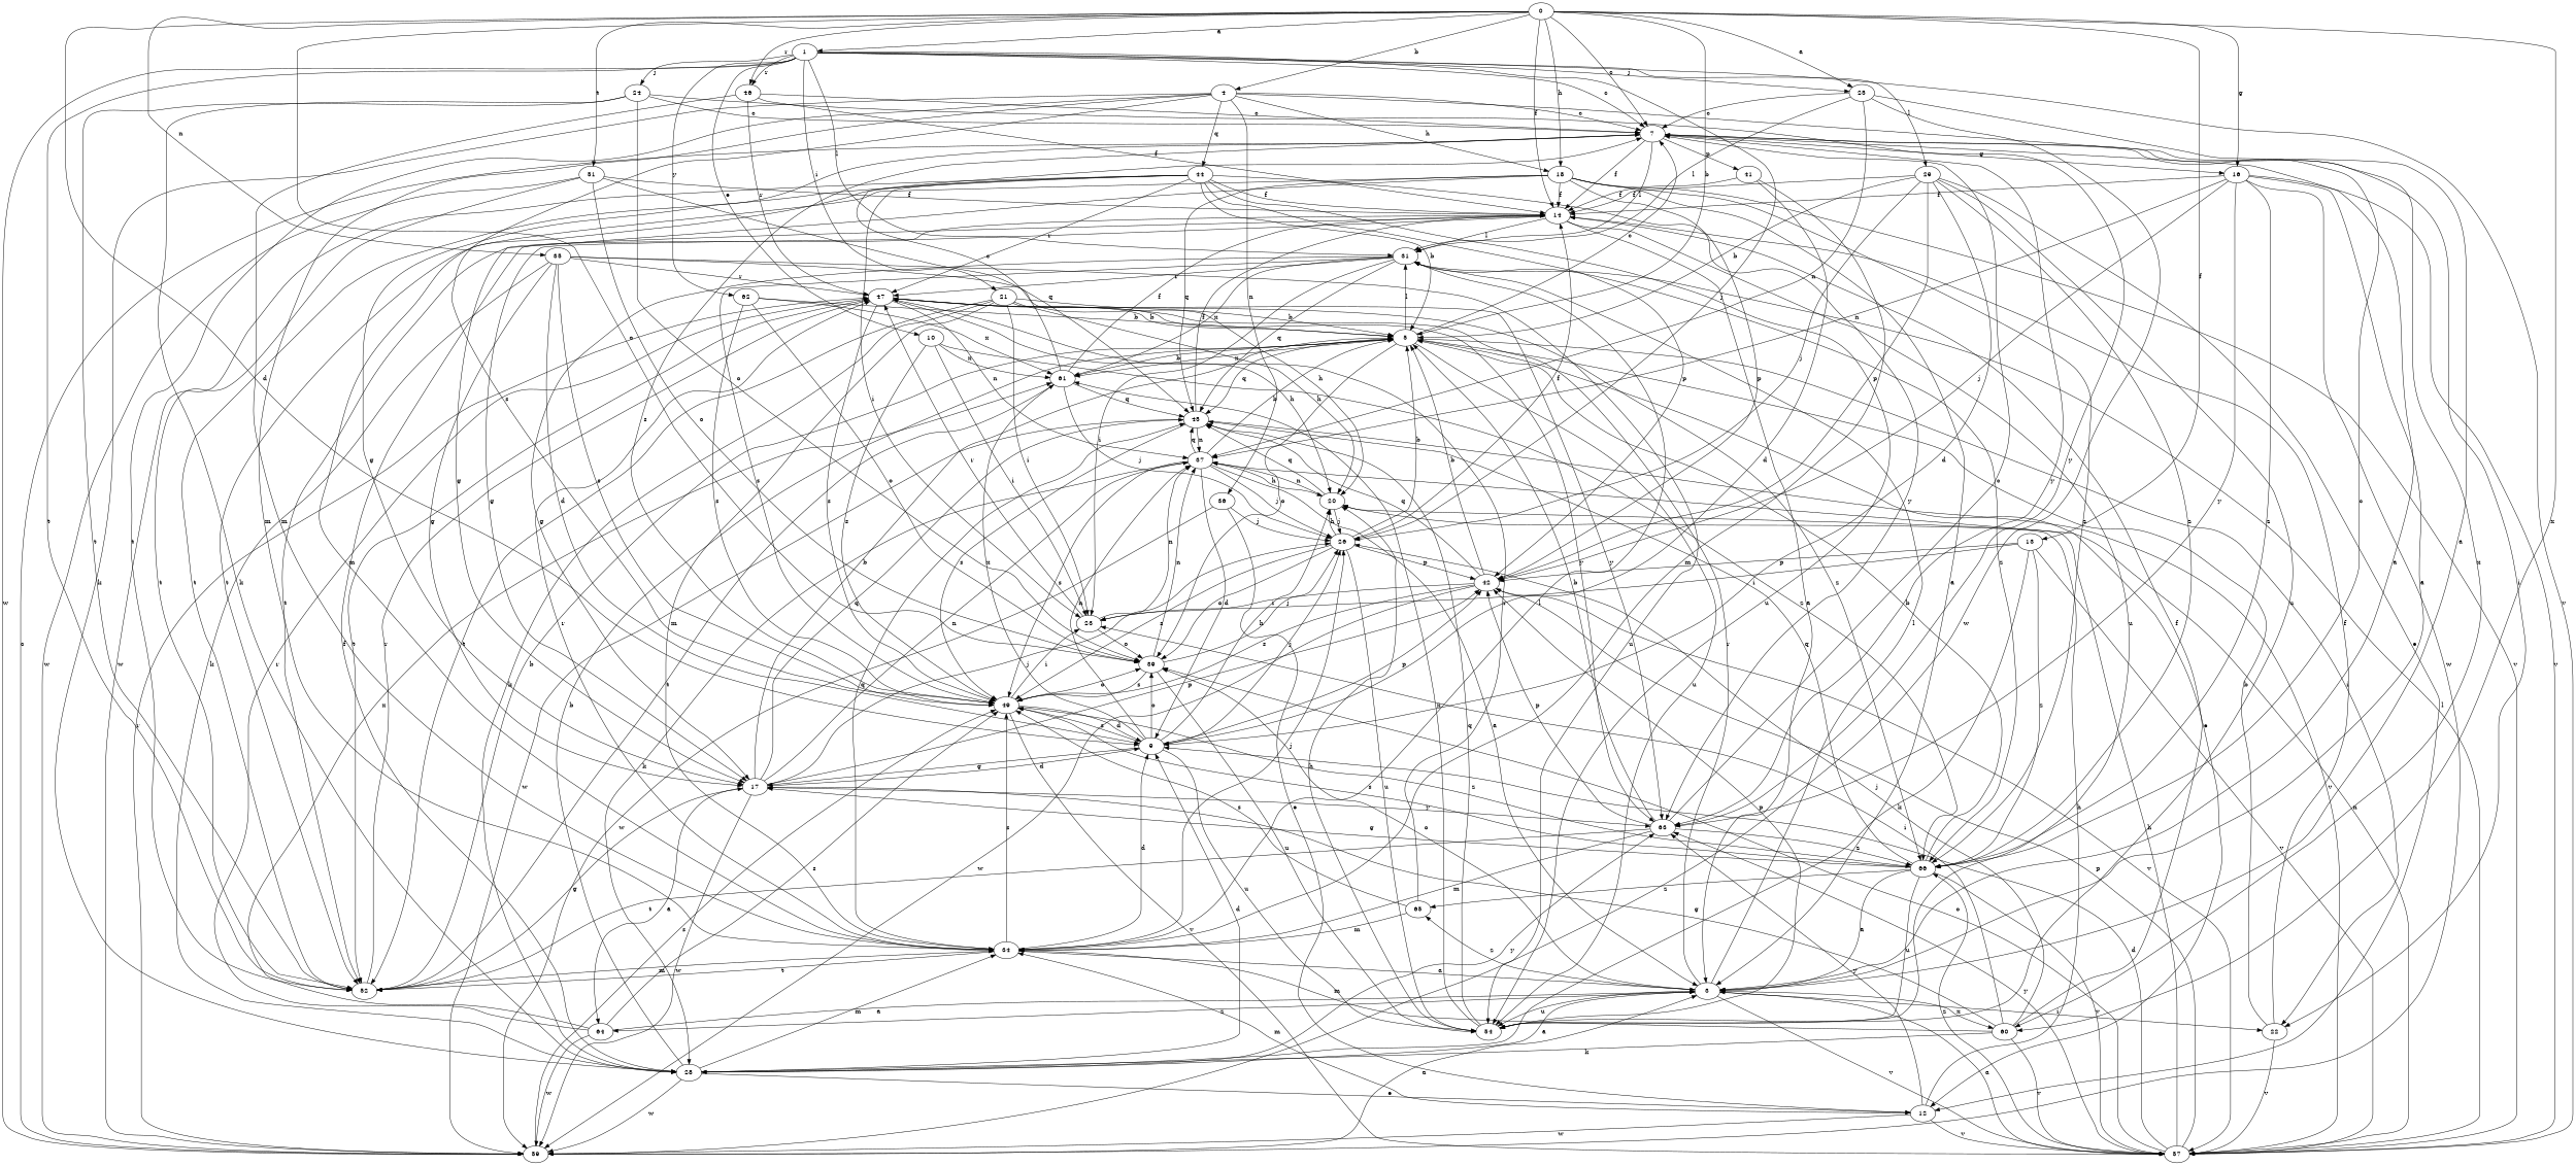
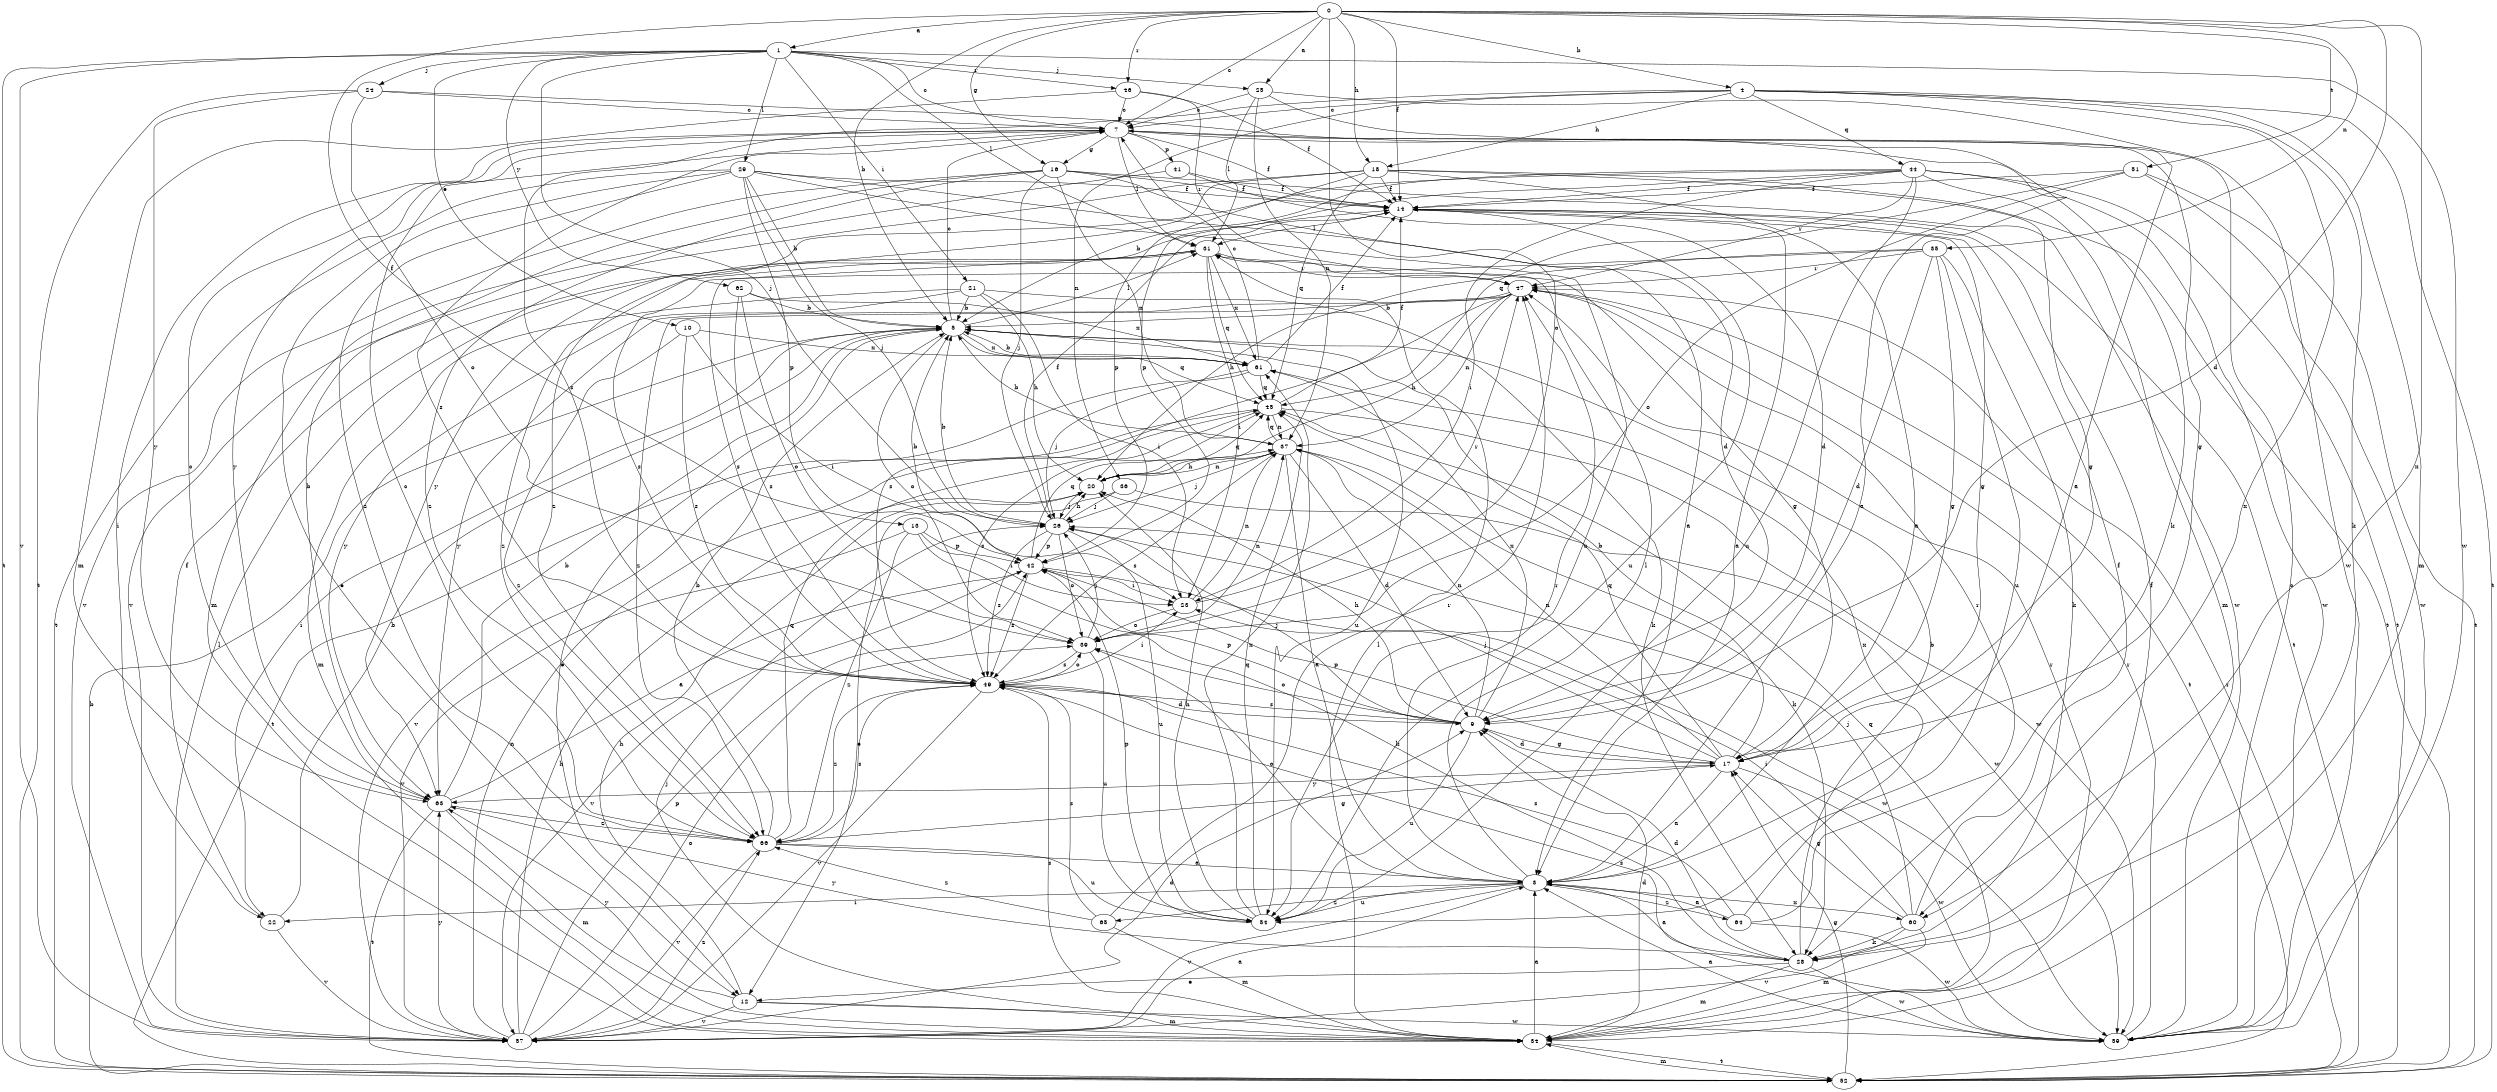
  strict digraph {
    0
    1
    4
    5
    7
    9
    13
    14
    16
    18
    35
    39
    46
    51
    60
    25
    10
    21
    24
    26
    29
    31
    52
    57
    59
    62
    3
    22
    47
    54
    64
    65
    28
    34
    36
    44
    49
    12
    45
    61
    17
    41
    63
    20
    37
    42
    23
    66
    0 -> 1 [label=a]
    0 -> 4 [label=b]
    0 -> 5 [label=b]
    0 -> 7 [label=c]
    0 -> 9 [label=d]
    0 -> 13 [label=f]
    0 -> 14 [label=f]
    0 -> 16 [label=g]
    0 -> 18 [label=h]
    0 -> 35 [label=n]
    0 -> 39 [label=o]
    0 -> 46 [label=r]
    0 -> 51 [label=t]
    0 -> 60 [label=x]
    0 -> 25 [label=a]
    1 -> 7 [label=c]
    1 -> 46 [label=r]
    1 -> 25 [label=j]
    1 -> 10 [label=e]
    1 -> 21 [label=i]
    1 -> 24 [label=j]
    1 -> 26 [label=j]
    1 -> 29 [label=l]
    1 -> 31 [label=l]
    1 -> 52 [label=t]
    1 -> 57 [label=v]
    1 -> 59 [label=w]
    1 -> 62 [label=y]
    4 -> 7 [label=c]
    4 -> 18 [label=h]
    4 -> 60 [label=x]
    4 -> 52 [label=t]
    4 -> 28 [label=k]
    4 -> 34 [label=m]
    4 -> 36 [label=n]
    4 -> 44 [label=q]
    4 -> 49 [label=s]
    5 -> 7 [label=c]
    5 -> 39 [label=o]
    5 -> 31 [label=l]
    5 -> 22 [label=i]
    5 -> 54 [label=u]
    5 -> 12 [label=e]
    5 -> 45 [label=q]
    5 -> 61 [label=x]
    7 -> 14 [label=f]
    7 -> 16 [label=g]
    7 -> 31 [label=l]
    7 -> 3 [label=a]
    7 -> 22 [label=i]
    7 -> 49 [label=s]
    7 -> 17 [label=g]
    7 -> 41 [label=p]
    7 -> 63 [label=y]
    9 -> 39 [label=o]
    9 -> 26 [label=j]
    9 -> 54 [label=u]
    9 -> 49 [label=s]
    9 -> 61 [label=x]
    9 -> 17 [label=g]
    9 -> 20 [label=h]
    9 -> 37 [label=n]
    9 -> 42 [label=p]
    13 -> 57 [label=v]
    13 -> 28 [label=k]
    13 -> 42 [label=p]
    13 -> 23 [label=i]
    13 -> 66 [label=z]
    14 -> 31 [label=l]
    14 -> 52 [label=t]
    14 -> 3 [label=a]
    14 -> 54 [label=u]
    14 -> 17 [label=g]
    16 -> 14 [label=f]
-   16 -> 42 [label=j]
+   16 -> 26 [label=j]
    16 -> 57 [label=v]
    16 -> 59 [label=w]
    16 -> 3 [label=a]
-   16 -> 63 [label=y]
+   16 -> 63 [label=b]
    16 -> 37 [label=n]
    16 -> 66 [label=z]
    18 -> 14 [label=f]
    18 -> 52 [label=t]
    18 -> 57 [label=v]
    18 -> 3 [label=a]
    18 -> 45 [label=q]
    18 -> 17 [label=g]
    18 -> 42 [label=p]
    18 -> 66 [label=z]
    35 -> 9 [label=d]
    35 -> 47 [label=r]
    35 -> 54 [label=u]
    35 -> 28 [label=k]
    35 -> 49 [label=s]
    35 -> 17 [label=g]
    35 -> 20 [label=h]
    39 -> 26 [label=j]
    39 -> 54 [label=u]
    39 -> 49 [label=s]
    39 -> 37 [label=n]
    46 -> 7 [label=c]
    46 -> 14 [label=f]
    46 -> 47 [label=r]
    46 -> 34 [label=m]
    51 -> 14 [label=f]
    51 -> 39 [label=o]
    51 -> 52 [label=t]
    51 -> 59 [label=w]
    51 -> 45 [label=q]
    60 -> 14 [label=f]
    60 -> 26 [label=j]
    60 -> 57 [label=v]
    60 -> 28 [label=k]
    60 -> 34 [label=m]
    60 -> 17 [label=g]
    60 -> 23 [label=i]
    25 -> 7 [label=c]
    25 -> 31 [label=l]
    25 -> 59 [label=w]
    25 -> 3 [label=a]
    25 -> 37 [label=n]
    10 -> 49 [label=s]
    10 -> 61 [label=x]
    10 -> 23 [label=i]
    10 -> 66 [label=z]
    21 -> 5 [label=b]
    21 -> 28 [label=k]
    21 -> 34 [label=m]
    21 -> 63 [label=y]
    21 -> 20 [label=h]
    21 -> 23 [label=i]
    24 -> 7 [label=c]
    24 -> 39 [label=o]
    24 -> 52 [label=t]
    24 -> 28 [label=k]
    24 -> 63 [label=y]
    26 -> 5 [label=b]
    26 -> 14 [label=f]
    26 -> 39 [label=o]
    26 -> 54 [label=u]
    26 -> 49 [label=s]
    26 -> 20 [label=h]
    26 -> 42 [label=p]
    29 -> 5 [label=b]
    29 -> 9 [label=d]
    29 -> 14 [label=f]
    29 -> 26 [label=j]
-   21 -> 52 [label=t]
+   29 -> 52 [label=t]
    29 -> 54 [label=u]
    29 -> 12 [label=e]
    29 -> 42 [label=p]
    29 -> 66 [label=z]
    31 -> 47 [label=r]
    31 -> 49 [label=s]
    31 -> 45 [label=q]
    31 -> 61 [label=x]
    31 -> 17 [label=g]
    31 -> 23 [label=i]
    31 -> 66 [label=z]
    52 -> 5 [label=b]
    52 -> 47 [label=r]
    52 -> 34 [label=m]
    52 -> 17 [label=g]
    57 -> 9 [label=d]
    57 -> 39 [label=o]
    57 -> 31 [label=l]
    57 -> 3 [label=a]
    57 -> 63 [label=y]
    57 -> 20 [label=h]
    57 -> 37 [label=n]
    57 -> 42 [label=p]
    57 -> 66 [label=z]
    59 -> 7 [label=c]
    59 -> 3 [label=a]
    59 -> 47 [label=r]
    59 -> 49 [label=s]
    62 -> 5 [label=b]
    62 -> 39 [label=o]
    62 -> 49 [label=s]
    62 -> 61 [label=x]
    3 -> 39 [label=o]
    3 -> 60 [label=x]
    3 -> 31 [label=l]
    3 -> 57 [label=v]
    3 -> 22 [label=i]
    3 -> 47 [label=r]
    3 -> 54 [label=u]
    3 -> 64 [label=z]
    3 -> 65 [label=z]
    22 -> 5 [label=b]
    22 -> 14 [label=f]
    22 -> 57 [label=v]
    47 -> 5 [label=b]
    47 -> 52 [label=t]
    47 -> 49 [label=s]
    47 -> 63 [label=y]
    47 -> 20 [label=h]
    47 -> 37 [label=n]
    47 -> 66 [label=z]
    54 -> 45 [label=q]
    54 -> 61 [label=x]
    54 -> 20 [label=h]
    54 -> 42 [label=p]
    64 -> 59 [label=w]
    64 -> 3 [label=a]
    64 -> 47 [label=r]
    64 -> 49 [label=s]
    64 -> 61 [label=x]
    65 -> 47 [label=r]
    65 -> 34 [label=m]
    65 -> 49 [label=s]
-   66 -> 65 [label=z]
+   65 -> 66 [label=z]
    28 -> 5 [label=b]
    28 -> 9 [label=d]
    28 -> 14 [label=f]
    28 -> 59 [label=w]
    28 -> 3 [label=a]
    28 -> 34 [label=m]
    28 -> 12 [label=e]
    28 -> 63 [label=y]
    34 -> 9 [label=d]
    34 -> 26 [label=j]
    34 -> 31 [label=l]
    34 -> 52 [label=t]
    34 -> 3 [label=a]
    34 -> 47 [label=r]
    34 -> 49 [label=s]
    34 -> 45 [label=q]
    36 -> 26 [label=j]
    36 -> 59 [label=w]
    36 -> 12 [label=e]
    44 -> 5 [label=b]
    44 -> 14 [label=f]
    44 -> 52 [label=t]
    44 -> 59 [label=w]
    44 -> 47 [label=r]
    44 -> 54 [label=u]
    44 -> 34 [label=m]
    44 -> 63 [label=y]
    44 -> 42 [label=p]
    44 -> 23 [label=i]
    49 -> 9 [label=d]
    49 -> 39 [label=o]
    49 -> 57 [label=v]
    49 -> 23 [label=i]
    49 -> 66 [label=z]
    12 -> 57 [label=v]
    12 -> 59 [label=w]
    12 -> 34 [label=m]
    12 -> 63 [label=y]
    12 -> 20 [label=h]
    45 -> 14 [label=f]
    45 -> 57 [label=v]
    45 -> 59 [label=w]
    45 -> 49 [label=s]
    45 -> 37 [label=n]
    61 -> 5 [label=b]
    61 -> 7 [label=c]
    61 -> 14 [label=f]
    61 -> 26 [label=j]
    61 -> 52 [label=t]
    61 -> 45 [label=q]
    17 -> 5 [label=b]
    17 -> 9 [label=d]
    17 -> 26 [label=j]
    17 -> 59 [label=w]
-   17 -> 64 [label=a]
+   17 -> 3 [label=a]
    17 -> 45 [label=q]
    17 -> 63 [label=y]
    17 -> 37 [label=n]
    17 -> 42 [label=p]
    41 -> 9 [label=d]
    41 -> 14 [label=f]
    41 -> 34 [label=m]
    63 -> 5 [label=b]
    63 -> 7 [label=c]
    63 -> 52 [label=t]
    63 -> 34 [label=m]
-   63 -> 42 [label=p]
+   63 -> 42 [label=a]
    63 -> 66 [label=z]
    20 -> 26 [label=j]
    20 -> 45 [label=q]
    20 -> 37 [label=n]
    37 -> 5 [label=b]
    37 -> 9 [label=d]
    37 -> 26 [label=j]
    37 -> 3 [label=a]
    37 -> 28 [label=k]
    37 -> 49 [label=s]
    37 -> 45 [label=q]
    37 -> 20 [label=h]
    42 -> 5 [label=b]
    42 -> 57 [label=v]
    42 -> 59 [label=w]
    42 -> 49 [label=s]
    42 -> 45 [label=q]
    42 -> 23 [label=i]
    23 -> 39 [label=o]
    23 -> 47 [label=r]
    23 -> 37 [label=n]
    66 -> 5 [label=b]
    66 -> 7 [label=c]
    66 -> 57 [label=v]
    66 -> 3 [label=a]
    66 -> 54 [label=u]
    66 -> 49 [label=s]
    66 -> 45 [label=q]
    66 -> 17 [label=g]
  }
